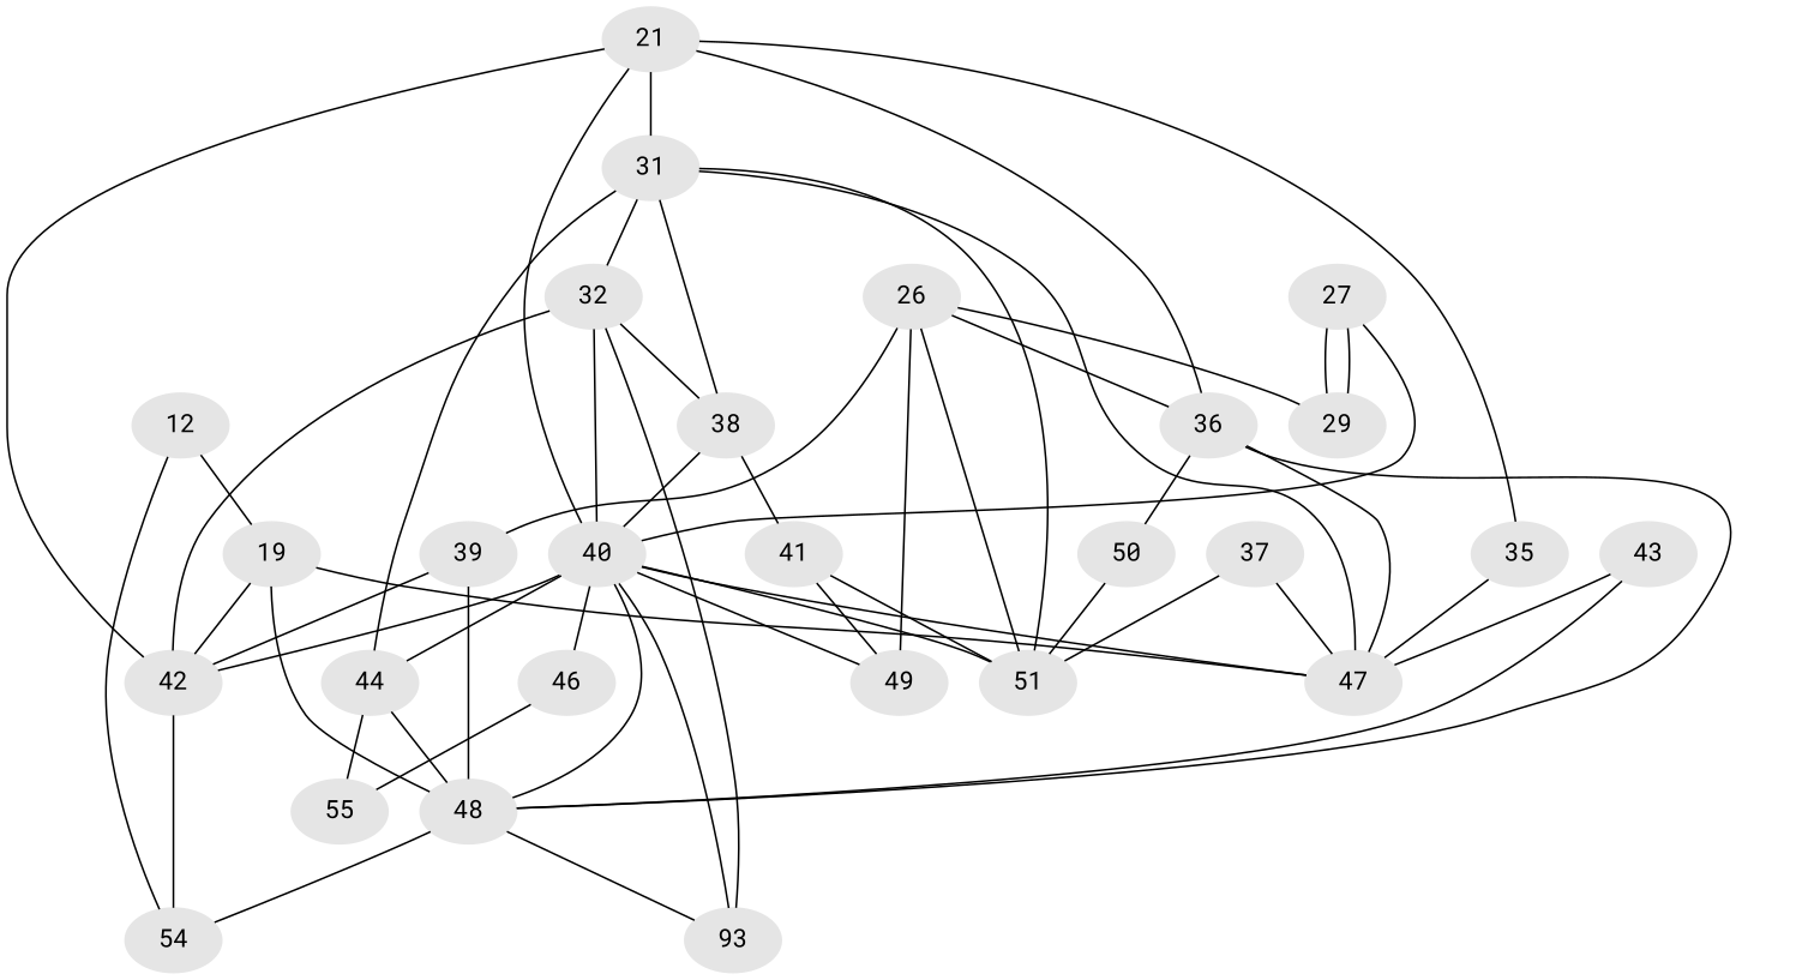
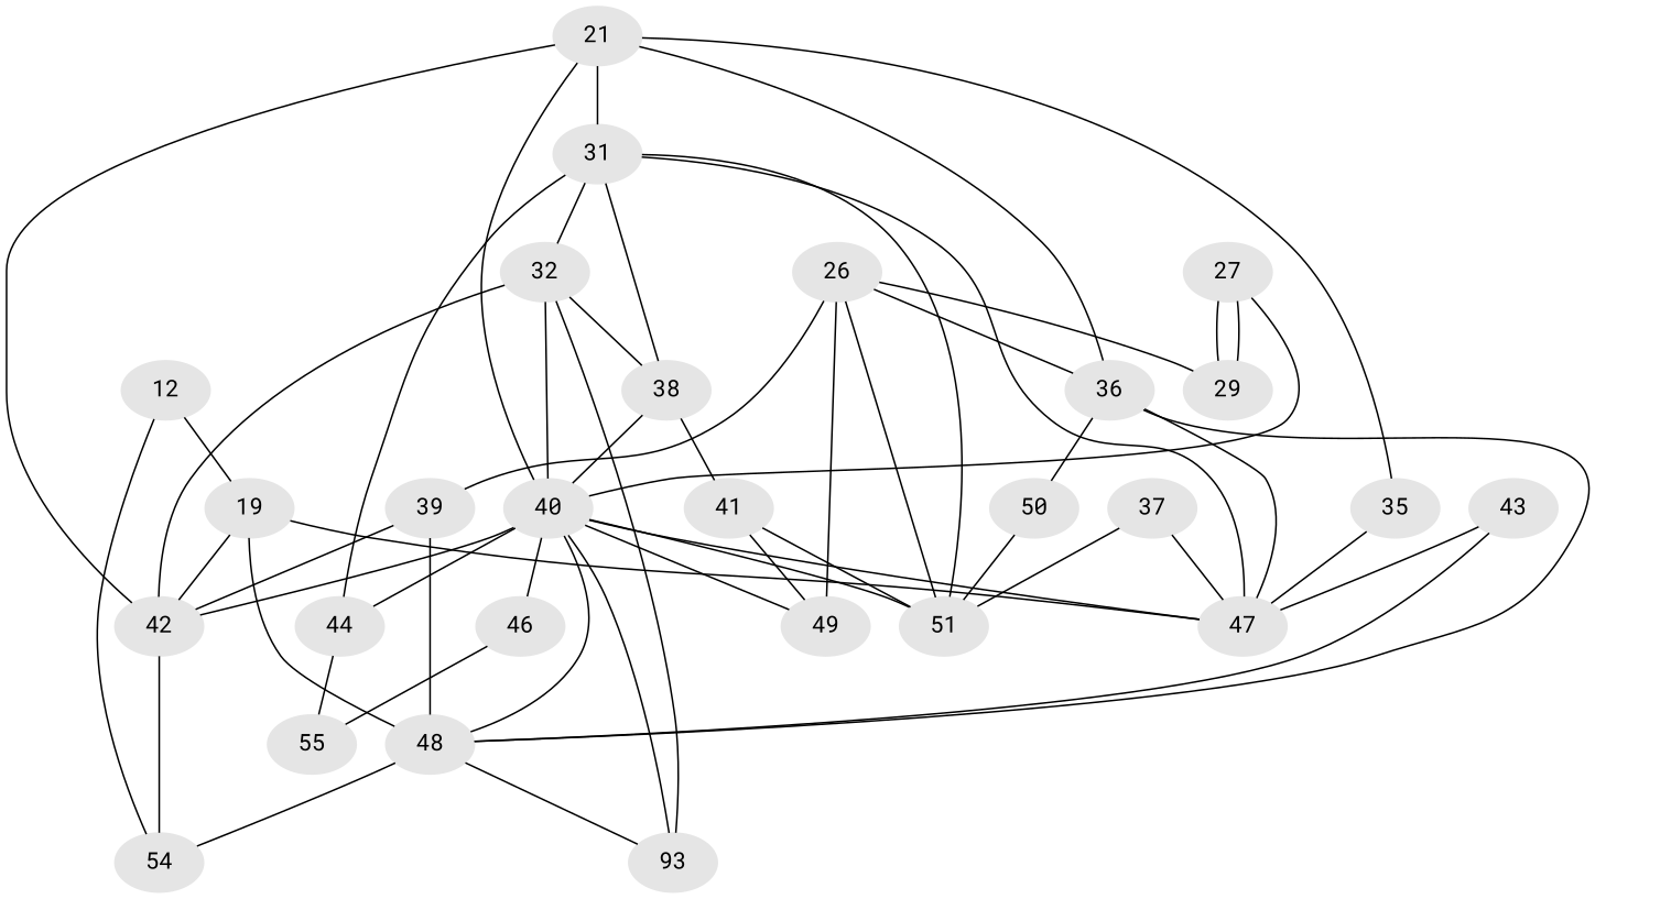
  graph {
    fontname="Roboto Mono"
    node [color=gray90 fontname="Roboto Mono" style=filled]
    edge [fontname="Roboto Mono"]
    12
    19
    54 [super="+20"]
    42 [super="+11+28"]
    47 [super="+15"]
    48 [super="+22+45"]
    n7 [label=93 super="+34"]
    31 [super="+10"]
    51 [super="+14+25"]
    32 [super="+30"]
    38 [super="+7"]
    44 [super="+18+9"]
    21
    35
    36
    40 [super="+8+24+1+23+17"]
    50
    49
    46
    26
    29
    39 [super="+16"]
    27
    41 [super="+33"]
    n25 [label=55]
    37
    43
    12 -- 19
    12 -- 54
    19 -- 42 [weight=2]
    19 -- 47
    19 -- 48
    42 -- 54 [weight=2]
    48 -- 54
    48 -- n7
    31 -- 47
    31 -- 51
    31 -- 32
    31 -- 38
    31 -- 44 [weight=2]
    32 -- 42 [weight=3]
    32 -- n7
    32 -- 38 [weight=2]
    32 -- 40
    38 -- 40 [weight=2]
    38 -- 41 [weight=2]
-   44 -- 48 [weight=3]
    44 -- n25
    21 -- 42
    21 -- 31
    21 -- 35
    21 -- 36
    21 -- 40
    35 -- 47 [weight=2]
    36 -- 47
    36 -- 48
    36 -- 50
    40 -- 42 [weight=2]
    40 -- 47
    40 -- 48
    40 -- n7 [weight=2]
    40 -- 51 [weight=3]
    40 -- 44 [weight=3]
    40 -- 49
    40 -- 46 [weight=2]
    50 -- 51 [weight=2]
    46 -- n25
    26 -- 51
    26 -- 36
    26 -- 49
    26 -- 29
    26 -- 39 [weight=2]
    39 -- 42
    39 -- 48 [weight=2]
    27 -- 40
    27 -- 29
    27 -- 29
    41 -- 51
    41 -- 49
    37 -- 47 [weight=2]
    37 -- 51
    43 -- 47
    43 -- 48
  }
